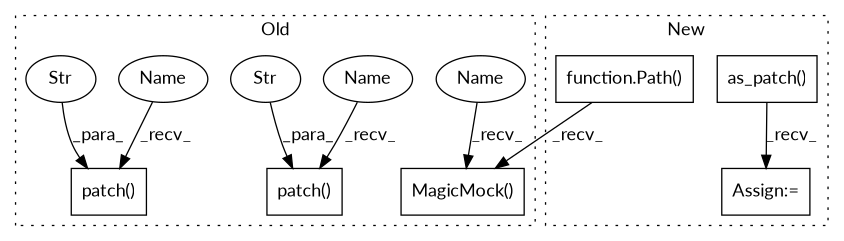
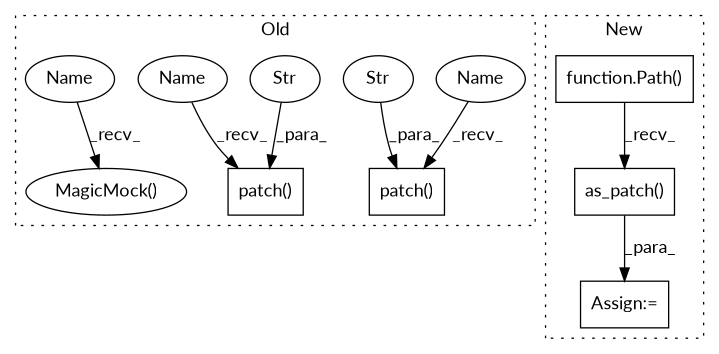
  digraph {
    fontname=Lato
    node [a=75 fontname=Lato l=6 s=9446 shape=box]
    edge [fontname=Lato]
    n1 [l="13,24" label="patch()" s="9594,9634"]
    n2 [a=66 l=27 label=Str s=9607 shape=ellipse]
    n3 [l="13,31" label="patch()" s="9757,9785"]
-   n4 [l=18 label="MagicMock()"]
+   n4 [l=18 label="MagicMock()" shape=ellipse]
    n5 [a=66 l=15 label=Str s=9770 shape=ellipse]
    n6 [a=87 label=Name s=9757 shape=ellipse]
    n7 [a=87 label=Name s=9594 shape=ellipse]
    n8 [a=87 label=Name shape=ellipse]
    n9 [l=30 label="as_patch()" s=7164]
    n10 [l="5,1" label="function.Path()" s="7164,7182"]
    n11 [a=68 l=3 label="Assign:=" s=7161]
    subgraph cluster_1 {
      label=Old
      style=dotted
      n1
      n2
      n3
      n4
      n5
      n6
      n7
      n8
    }
    subgraph cluster_2 {
      label=New
      style=dotted
      n9
      n10
      n11
    }
    n2 -> n1 [label=_para_]
    n5 -> n3 [label=_para_]
    n6 -> n3 [label=_recv_]
    n7 -> n1 [label=_recv_]
    n8 -> n4 [label=_recv_]
-   n9 -> n11 [label=_recv_]
-   n10 -> n4 [label=_recv_]
+   n9 -> n11 [label=_para_]
+   n10 -> n9 [label=_recv_]
  }
